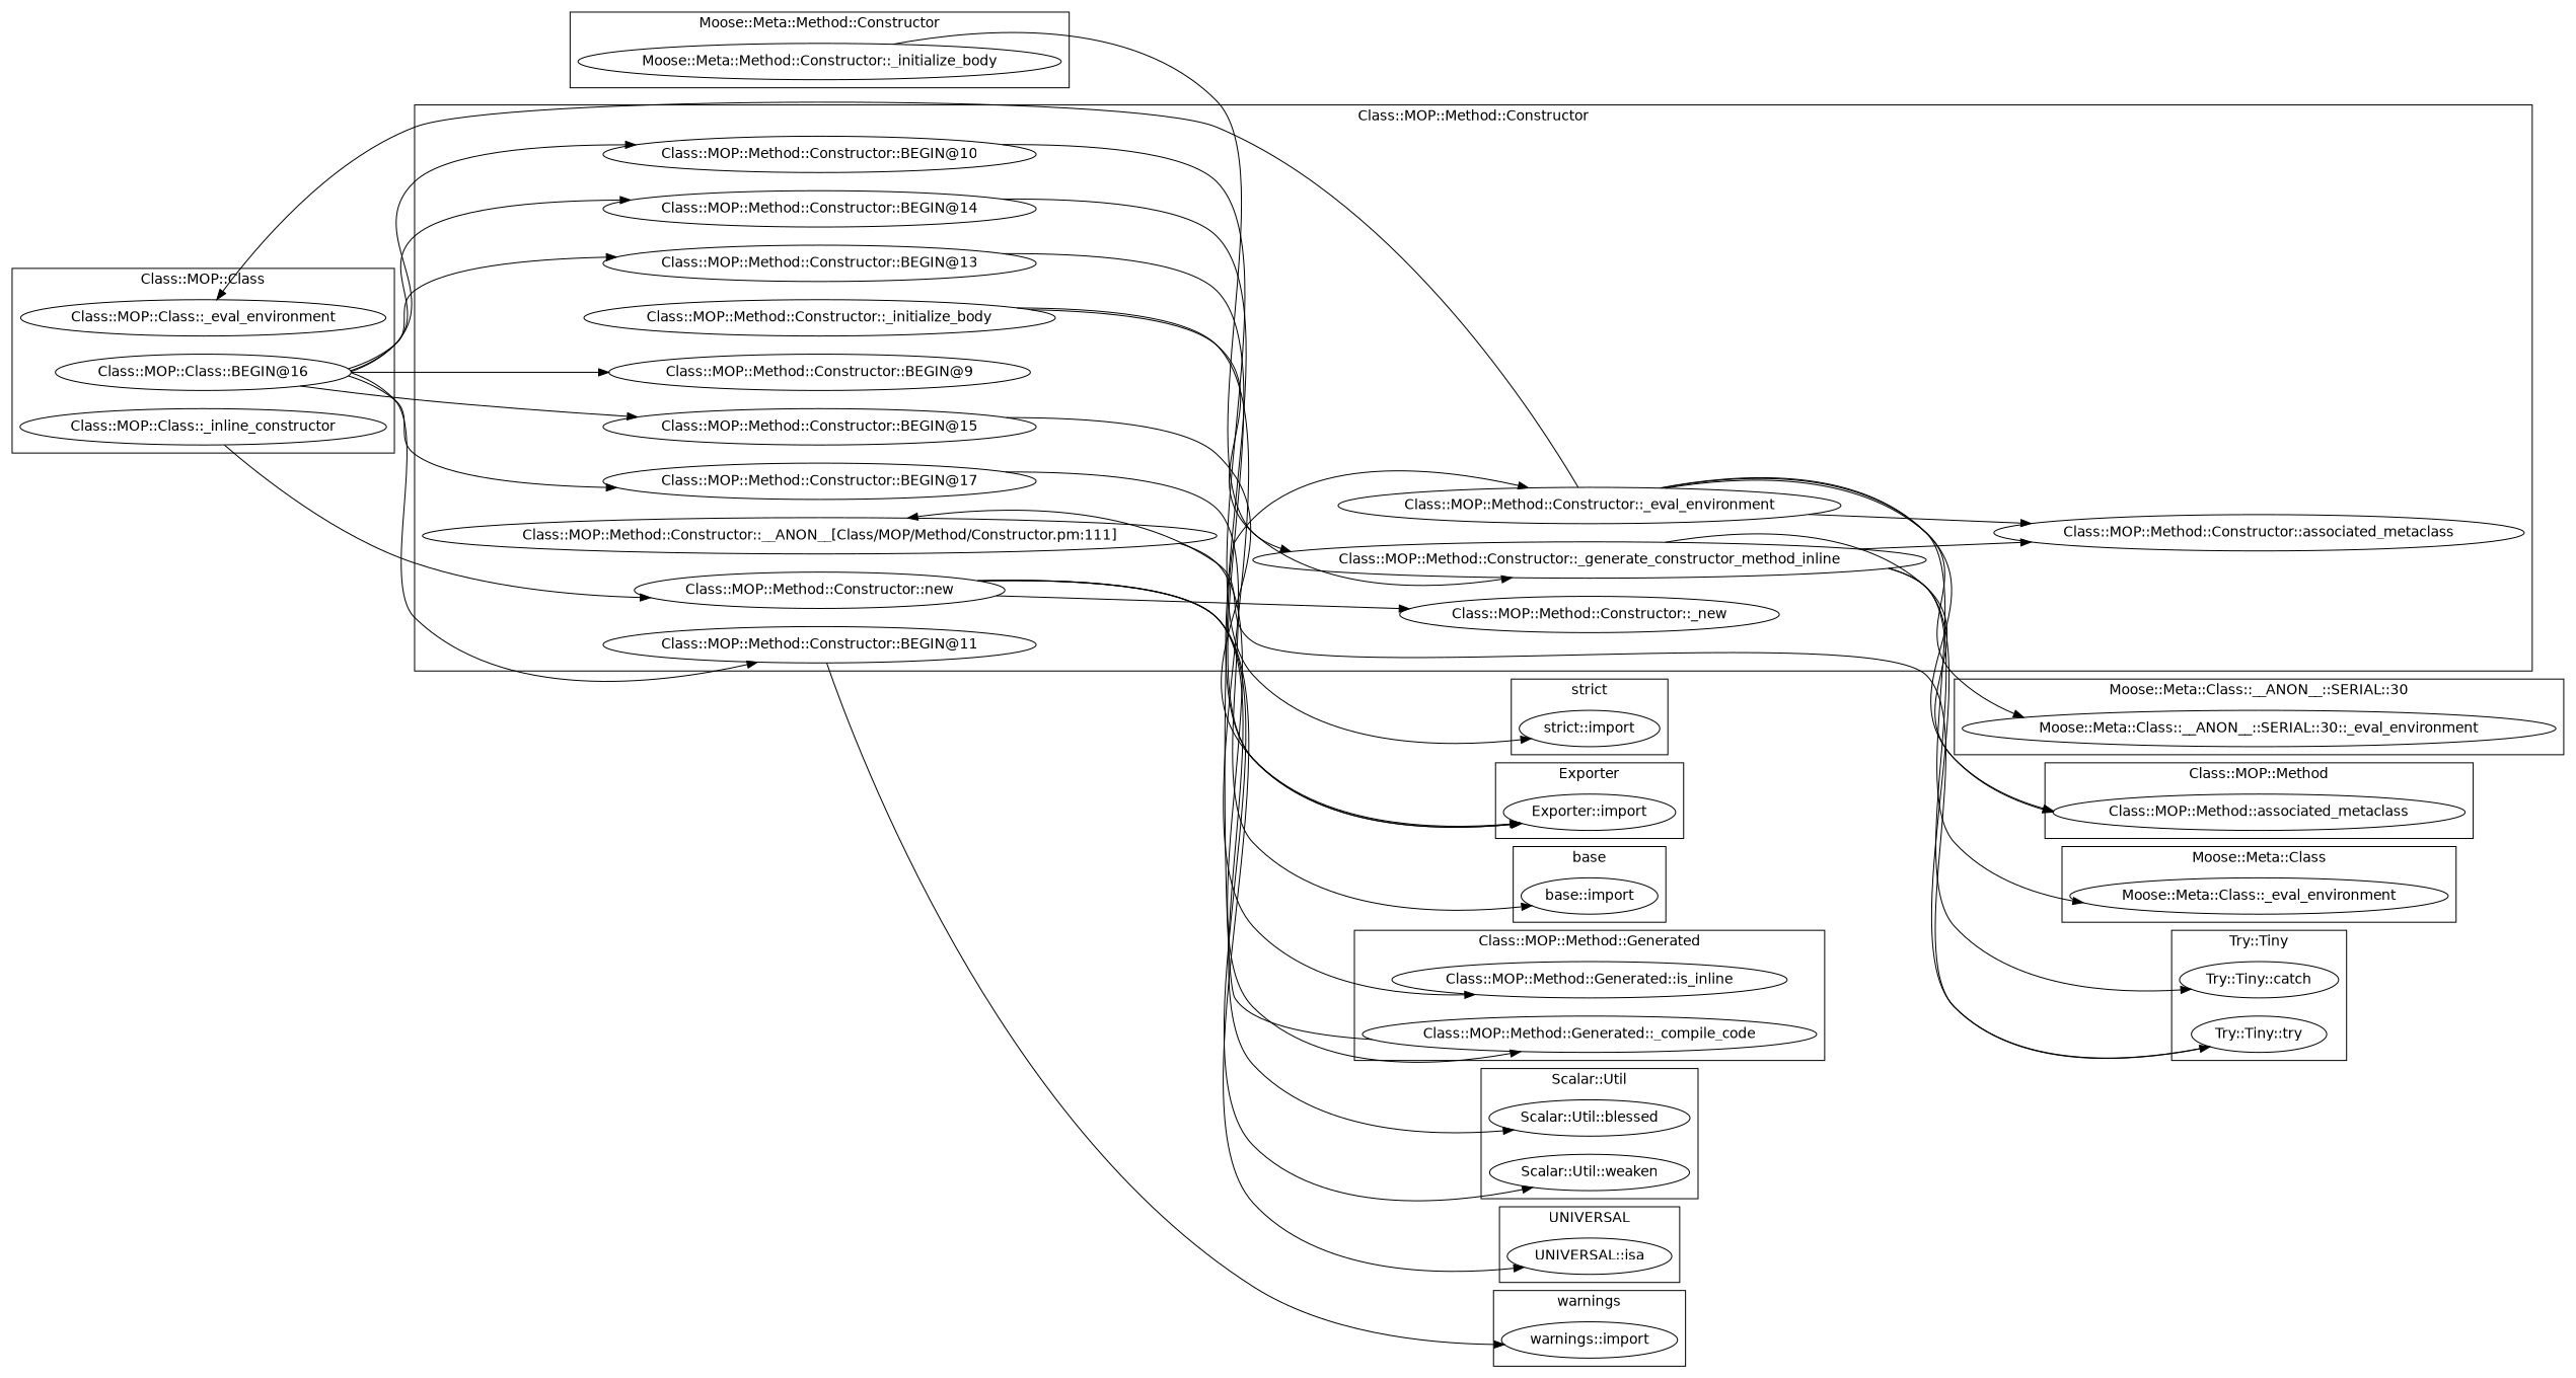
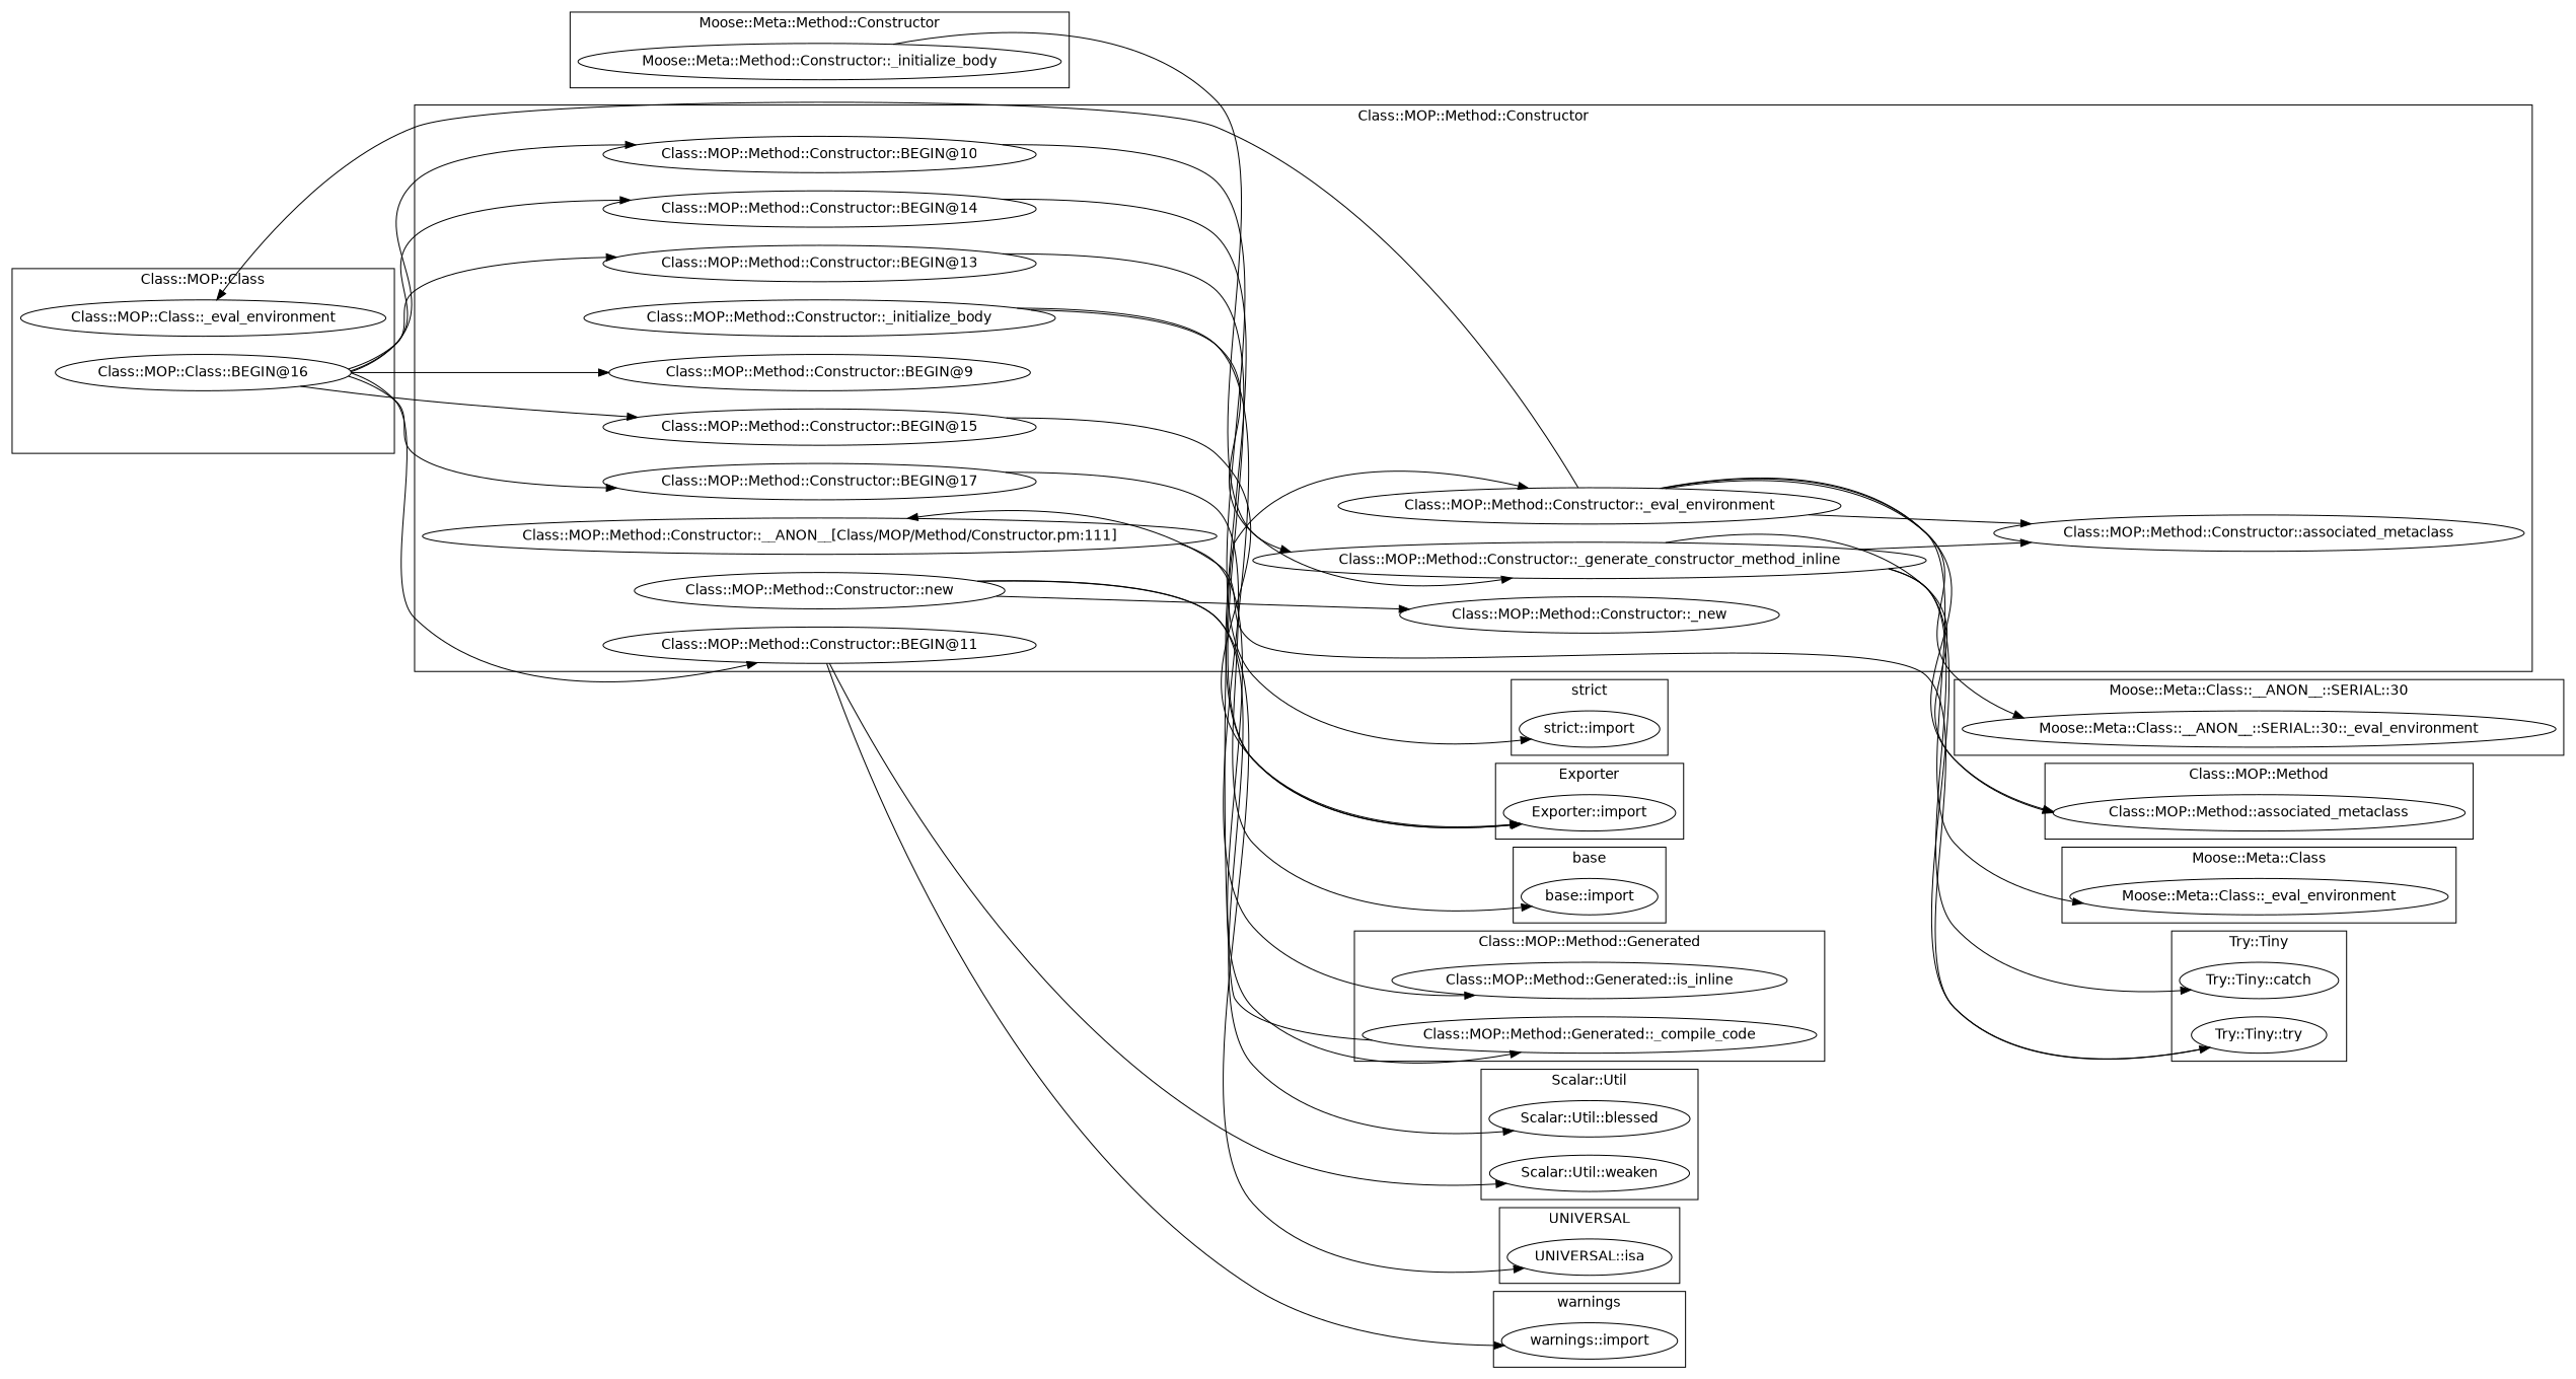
  digraph {
    fontname="DejaVu Sans"
    rankdir=LR
    node [fontname="DejaVu Sans"]
    edge [fontname="DejaVu Sans"]
    "Scalar::Util::blessed"
    "Scalar::Util::weaken"
    "Moose::Meta::Method::Constructor::_initialize_body"
    "Moose::Meta::Class::__ANON__::SERIAL::30::_eval_environment"
    "Class::MOP::Method::associated_metaclass"
    "Try::Tiny::catch"
    "Try::Tiny::try"
    "UNIVERSAL::isa"
    "Moose::Meta::Class::_eval_environment"
    "warnings::import"
    "Class::MOP::Class::BEGIN@16"
    "Class::MOP::Class::_eval_environment"
-   "Class::MOP::Class::_inline_constructor"
    "base::import"
    "Class::MOP::Method::Generated::_compile_code"
    "Class::MOP::Method::Generated::is_inline"
    "Exporter::import"
    "Class::MOP::Method::Constructor::_eval_environment"
    "Class::MOP::Method::Constructor::BEGIN@10"
    "Class::MOP::Method::Constructor::_new"
    n21 [label="Class::MOP::Method::Constructor::BEGIN@9"]
    "Class::MOP::Method::Constructor::BEGIN@15"
    "Class::MOP::Method::Constructor::BEGIN@17"
    "Class::MOP::Method::Constructor::__ANON__[Class/MOP/Method/Constructor.pm:111]"
    "Class::MOP::Method::Constructor::BEGIN@14"
    "Class::MOP::Method::Constructor::_generate_constructor_method_inline"
    "Class::MOP::Method::Constructor::_initialize_body"
    "Class::MOP::Method::Constructor::BEGIN@13"
    "Class::MOP::Method::Constructor::associated_metaclass"
    "Class::MOP::Method::Constructor::new"
    "Class::MOP::Method::Constructor::BEGIN@11"
    "strict::import"
    subgraph cluster_1 {
      label="Scalar::Util"
      "Scalar::Util::blessed"
      "Scalar::Util::weaken"
    }
    subgraph cluster_2 {
      label="Moose::Meta::Method::Constructor"
      "Moose::Meta::Method::Constructor::_initialize_body"
    }
    subgraph cluster_3 {
      label="Moose::Meta::Class::__ANON__::SERIAL::30"
      "Moose::Meta::Class::__ANON__::SERIAL::30::_eval_environment"
    }
    subgraph cluster_4 {
      label="Class::MOP::Method"
      "Class::MOP::Method::associated_metaclass"
    }
    subgraph cluster_5 {
      label="Try::Tiny"
      "Try::Tiny::catch"
      "Try::Tiny::try"
    }
    subgraph cluster_6 {
      label=UNIVERSAL
      "UNIVERSAL::isa"
    }
    subgraph cluster_7 {
      label="Moose::Meta::Class"
      "Moose::Meta::Class::_eval_environment"
    }
    subgraph cluster_8 {
      label=warnings
      "warnings::import"
    }
    subgraph cluster_9 {
      label="Class::MOP::Class"
      "Class::MOP::Class::BEGIN@16"
      "Class::MOP::Class::_eval_environment"
-     "Class::MOP::Class::_inline_constructor"
    }
    subgraph cluster_10 {
      label=base
      "base::import"
    }
    subgraph cluster_11 {
      label="Class::MOP::Method::Generated"
      "Class::MOP::Method::Generated::_compile_code"
      "Class::MOP::Method::Generated::is_inline"
    }
    subgraph cluster_12 {
      label=Exporter
      "Exporter::import"
    }
    subgraph cluster_13 {
      label="Class::MOP::Method::Constructor"
      "Class::MOP::Method::Constructor::_eval_environment"
      "Class::MOP::Method::Constructor::BEGIN@10"
      "Class::MOP::Method::Constructor::_new"
      n21
      "Class::MOP::Method::Constructor::BEGIN@15"
      "Class::MOP::Method::Constructor::BEGIN@17"
      "Class::MOP::Method::Constructor::__ANON__[Class/MOP/Method/Constructor.pm:111]"
      "Class::MOP::Method::Constructor::BEGIN@14"
      "Class::MOP::Method::Constructor::_generate_constructor_method_inline"
      "Class::MOP::Method::Constructor::_initialize_body"
      "Class::MOP::Method::Constructor::BEGIN@13"
      "Class::MOP::Method::Constructor::associated_metaclass"
      "Class::MOP::Method::Constructor::new"
      "Class::MOP::Method::Constructor::BEGIN@11"
    }
    subgraph cluster_14 {
      label="strict"
      "strict::import"
    }
    "Moose::Meta::Method::Constructor::_initialize_body" -> "Class::MOP::Method::Constructor::_generate_constructor_method_inline"
    "Try::Tiny::try" -> "Class::MOP::Method::Constructor::__ANON__[Class/MOP/Method/Constructor.pm:111]"
    "Class::MOP::Class::BEGIN@16" -> "Class::MOP::Method::Constructor::BEGIN@10"
    "Class::MOP::Class::BEGIN@16" -> n21
    "Class::MOP::Class::BEGIN@16" -> "Class::MOP::Method::Constructor::BEGIN@15"
    "Class::MOP::Class::BEGIN@16" -> "Class::MOP::Method::Constructor::BEGIN@17"
    "Class::MOP::Class::BEGIN@16" -> "Class::MOP::Method::Constructor::BEGIN@14"
    "Class::MOP::Class::BEGIN@16" -> "Class::MOP::Method::Constructor::BEGIN@13"
    "Class::MOP::Class::BEGIN@16" -> "Class::MOP::Method::Constructor::BEGIN@11"
-   "Class::MOP::Class::_inline_constructor" -> "Class::MOP::Method::Constructor::new"
    "Class::MOP::Method::Generated::_compile_code" -> "Class::MOP::Method::Constructor::_eval_environment"
    "Class::MOP::Method::Constructor::_eval_environment" -> "Moose::Meta::Class::__ANON__::SERIAL::30::_eval_environment"
    "Class::MOP::Method::Constructor::_eval_environment" -> "Class::MOP::Method::associated_metaclass"
    "Class::MOP::Method::Constructor::_eval_environment" -> "Moose::Meta::Class::_eval_environment"
    "Class::MOP::Method::Constructor::_eval_environment" -> "Class::MOP::Class::_eval_environment"
    "Class::MOP::Method::Constructor::_eval_environment" -> "Class::MOP::Method::Constructor::associated_metaclass"
    "Class::MOP::Method::Constructor::BEGIN@10" -> "strict::import"
    "Class::MOP::Method::Constructor::BEGIN@15" -> "Exporter::import"
    "Class::MOP::Method::Constructor::BEGIN@17" -> "base::import"
    "Class::MOP::Method::Constructor::__ANON__[Class/MOP/Method/Constructor.pm:111]" -> "Class::MOP::Method::Generated::_compile_code"
    "Class::MOP::Method::Constructor::BEGIN@14" -> "Exporter::import"
    "Class::MOP::Method::Constructor::_generate_constructor_method_inline" -> "Class::MOP::Method::associated_metaclass"
    "Class::MOP::Method::Constructor::_generate_constructor_method_inline" -> "Try::Tiny::catch"
    "Class::MOP::Method::Constructor::_generate_constructor_method_inline" -> "Try::Tiny::try"
    "Class::MOP::Method::Constructor::_generate_constructor_method_inline" -> "Class::MOP::Method::Constructor::associated_metaclass"
    "Class::MOP::Method::Constructor::_initialize_body" -> "Class::MOP::Method::Generated::is_inline"
    "Class::MOP::Method::Constructor::_initialize_body" -> "Class::MOP::Method::Constructor::_generate_constructor_method_inline"
    "Class::MOP::Method::Constructor::BEGIN@13" -> "Exporter::import"
    "Class::MOP::Method::Constructor::new" -> "Scalar::Util::blessed"
-   "Class::MOP::Method::Constructor::new" -> "Scalar::Util::weaken"
+   "Class::MOP::Method::Constructor::BEGIN@11" -> "Scalar::Util::weaken"
    "Class::MOP::Method::Constructor::new" -> "UNIVERSAL::isa"
    "Class::MOP::Method::Constructor::new" -> "Class::MOP::Method::Constructor::_new"
    "Class::MOP::Method::Constructor::BEGIN@11" -> "warnings::import"
  }
